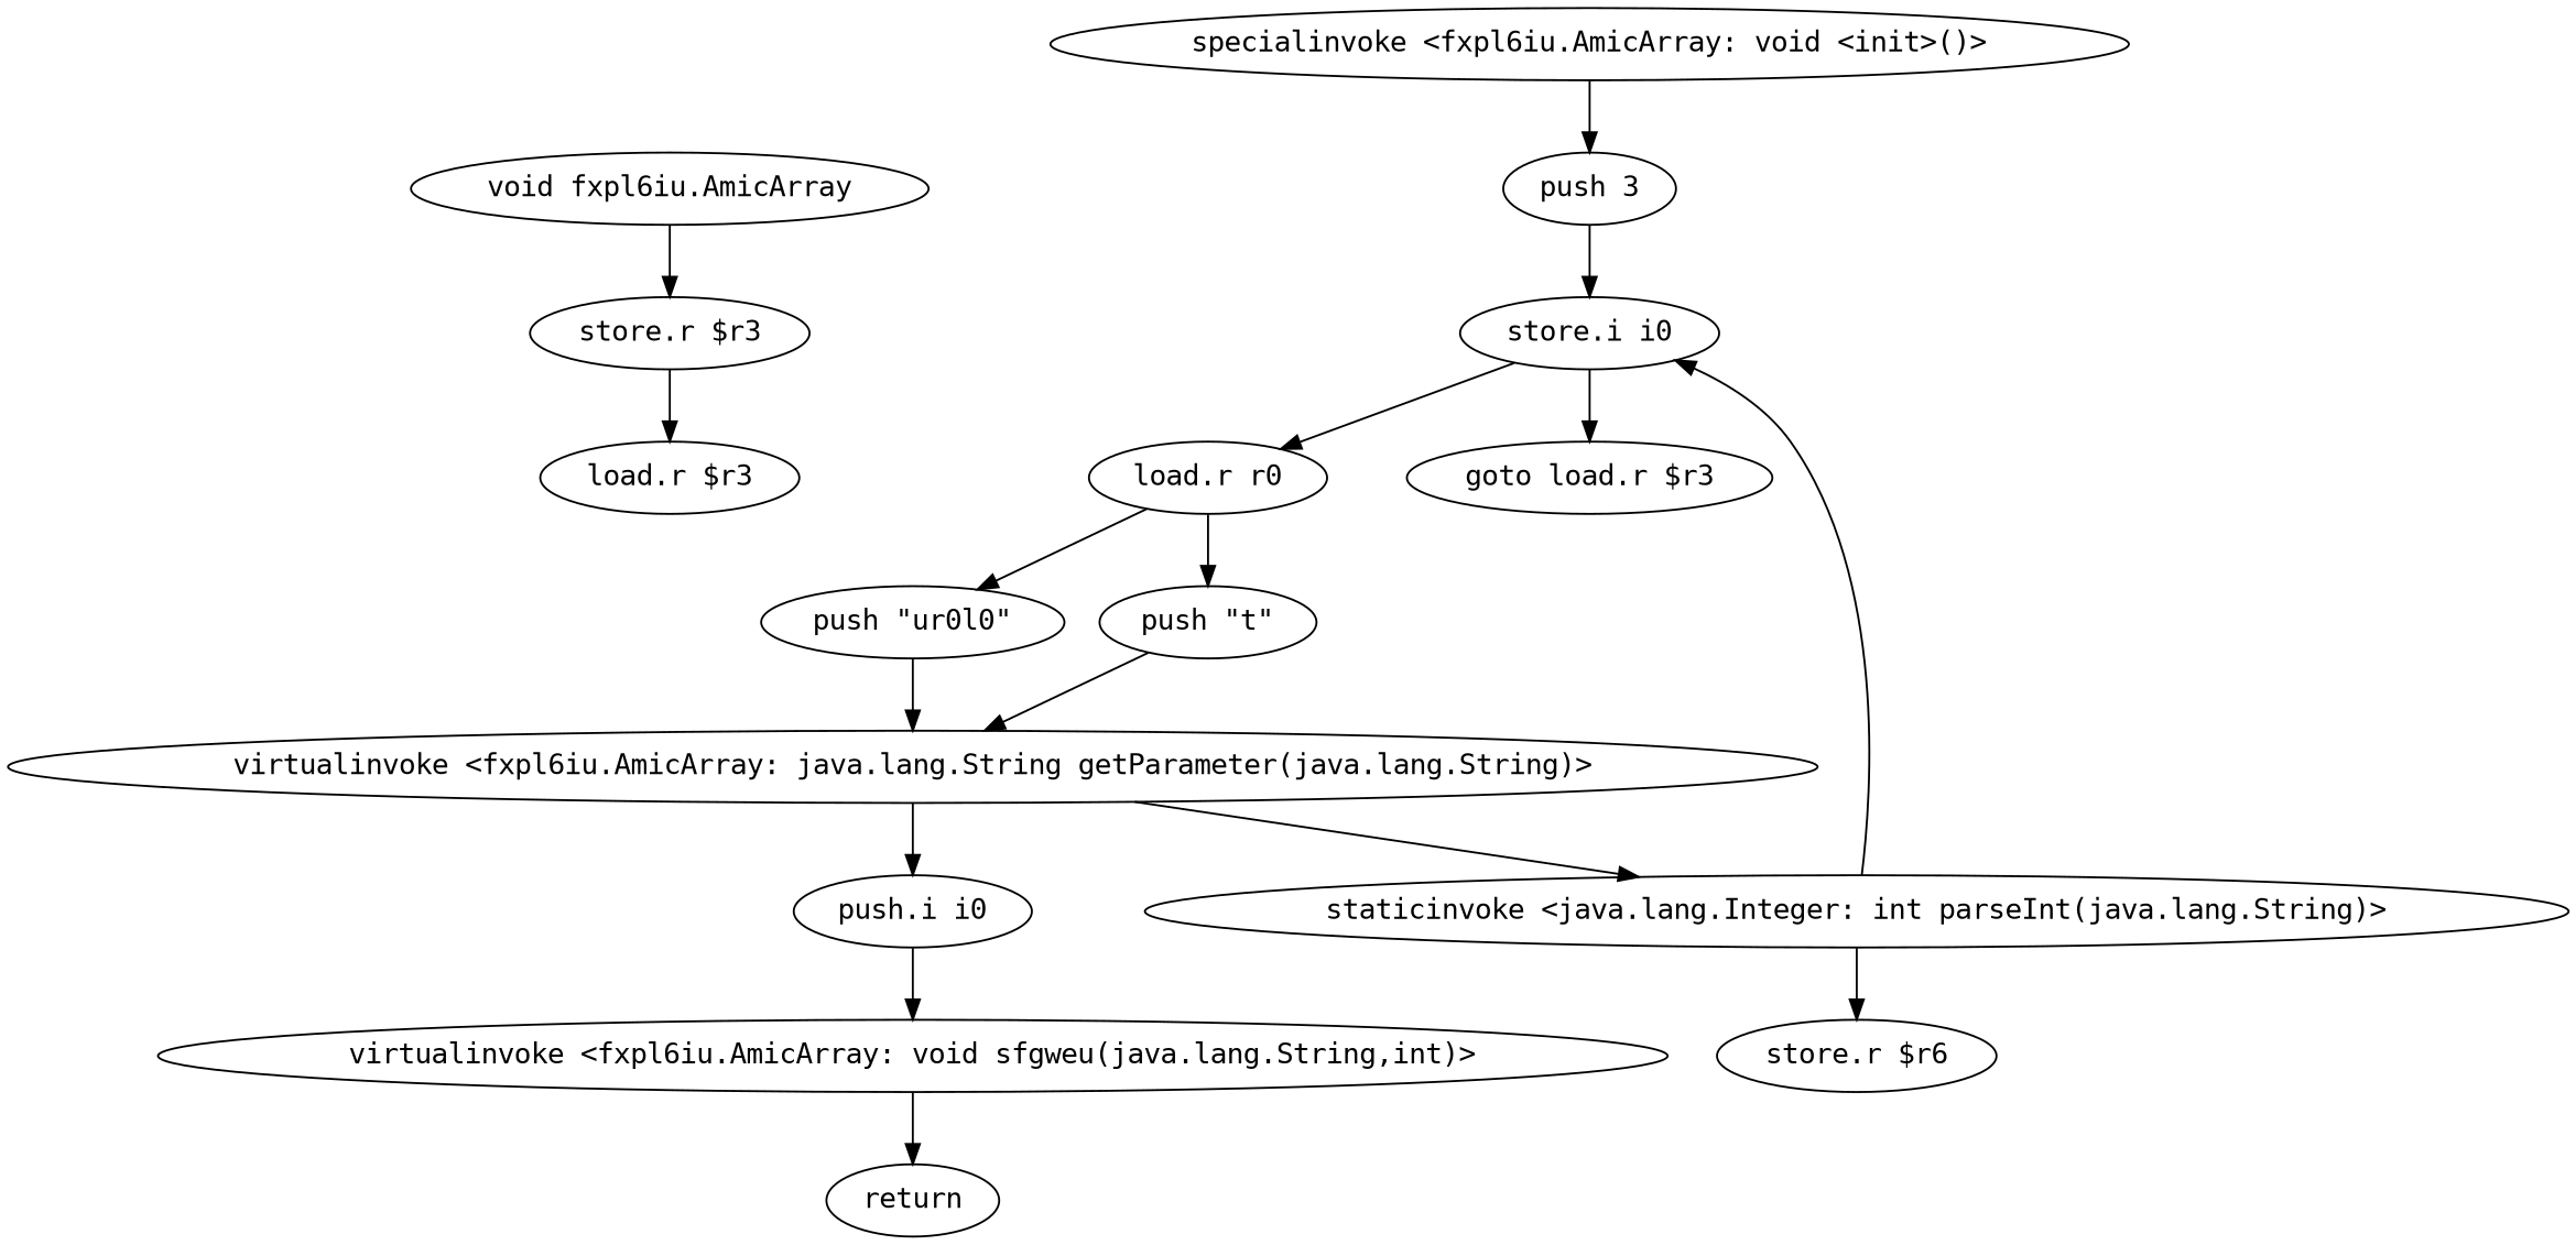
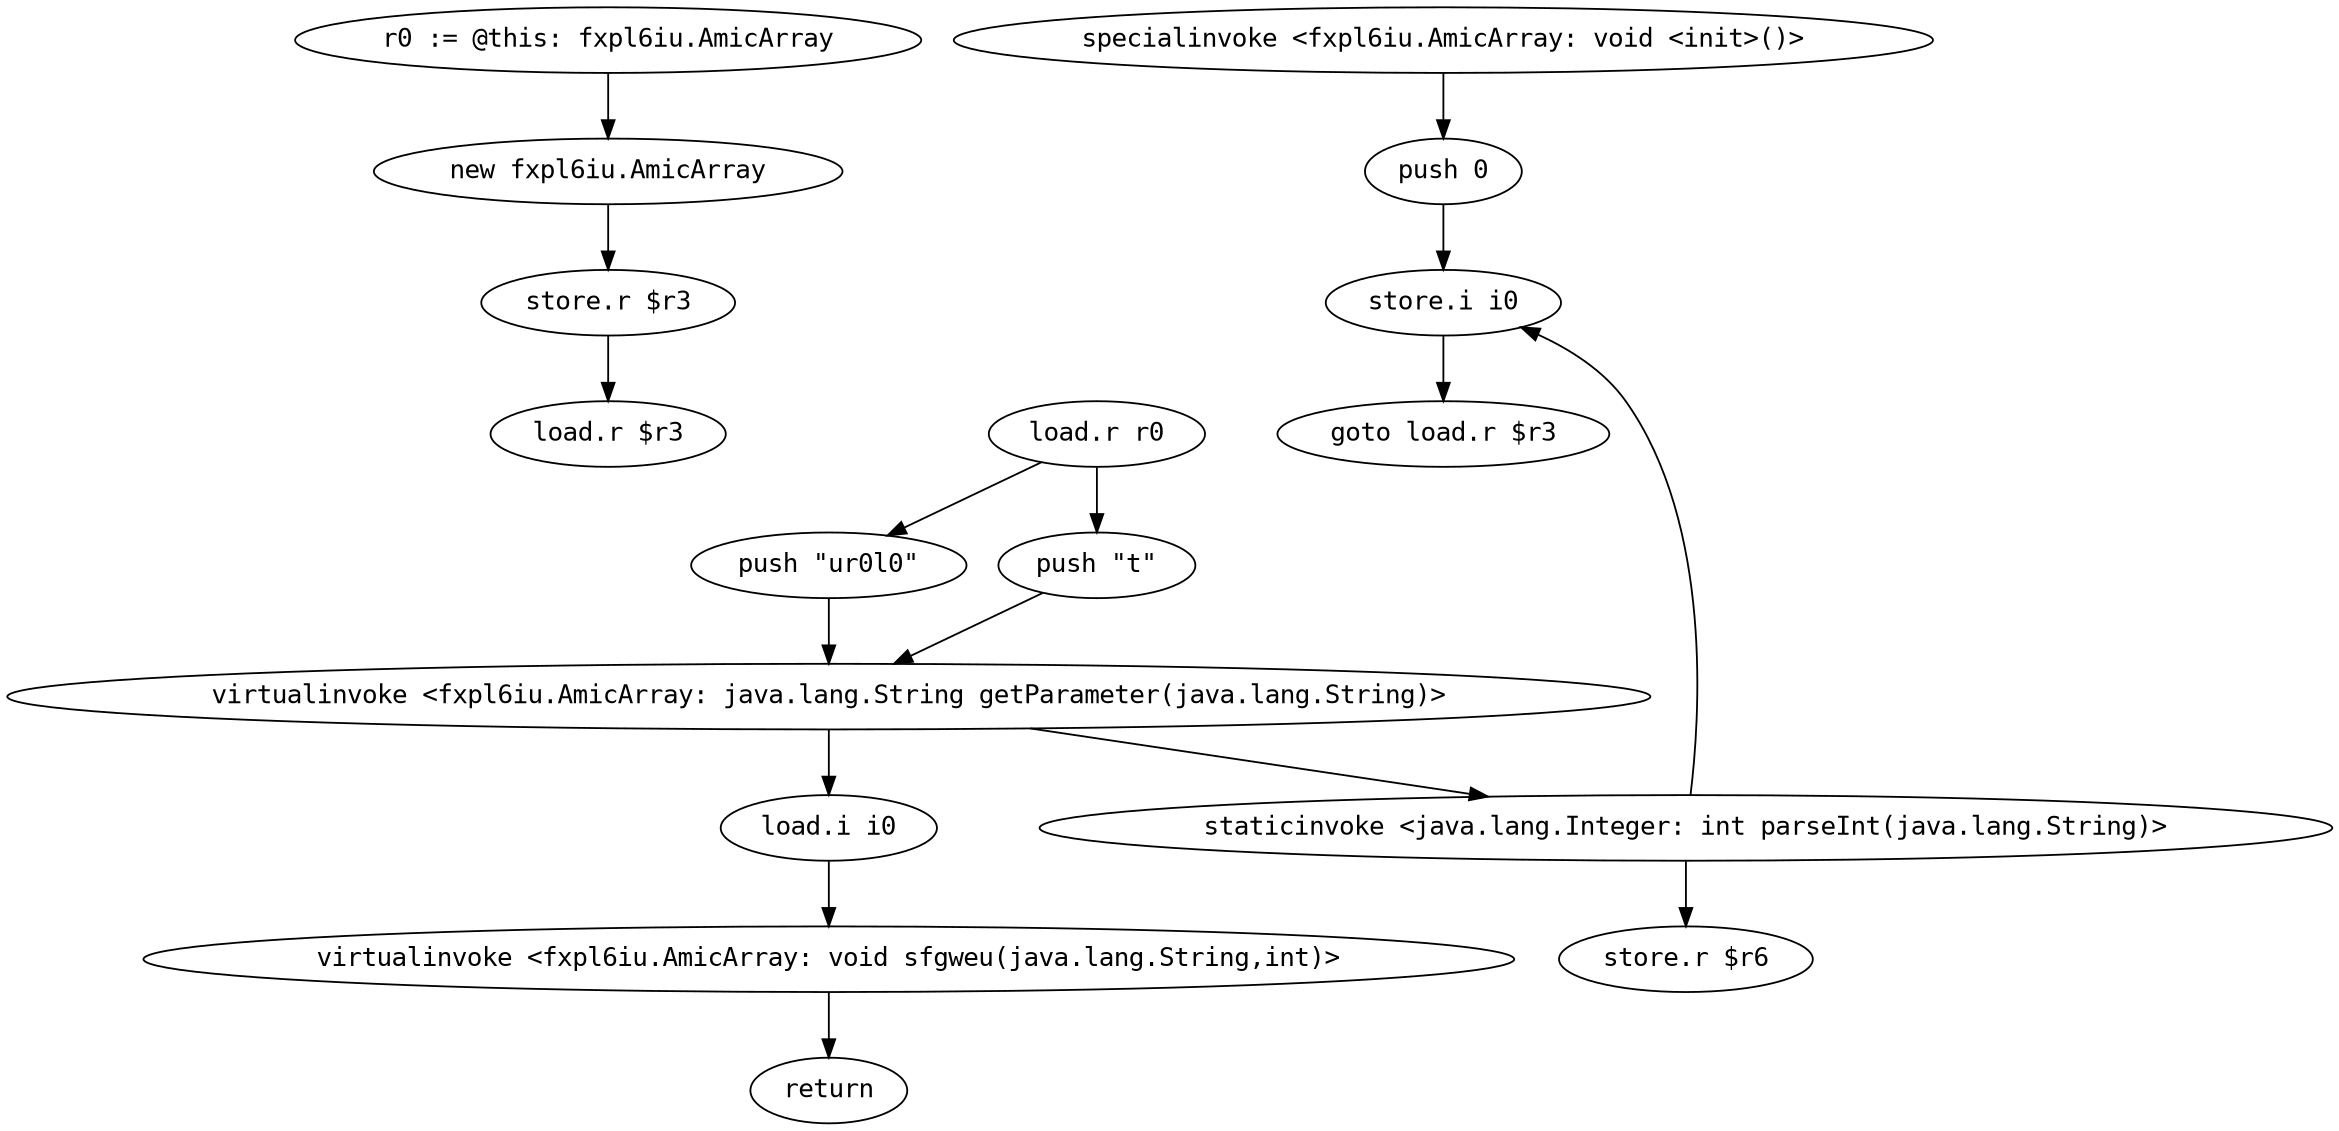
  digraph {
    fontname="DejaVu Sans Mono"
    node [fontname="DejaVu Sans Mono"]
    edge [fontname="DejaVu Sans Mono"]
-   "new fxpl6iu.AmicArray" [label="void fxpl6iu.AmicArray"]
+   "r0 := @this: fxpl6iu.AmicArray"
+   "new fxpl6iu.AmicArray"
    "store.r $r3"
    "load.r $r3"
    "specialinvoke <fxpl6iu.AmicArray: void <init>()>"
-   "push 0" [label="push 3"]
+   "push 0"
    "load.r r0"
    "push \"t\""
    "push \"ur0l0\""
    "store.i i0"
    "goto load.r $r3"
    "virtualinvoke <fxpl6iu.AmicArray: java.lang.String getParameter(java.lang.String)>"
    "staticinvoke <java.lang.Integer: int parseInt(java.lang.String)>"
-   "load.i i0" [label="push.i i0"]
+   "load.i i0"
    "store.r $r6"
    "virtualinvoke <fxpl6iu.AmicArray: void sfgweu(java.lang.String,int)>"
    return
+   "r0 := @this: fxpl6iu.AmicArray" -> "new fxpl6iu.AmicArray"
    "new fxpl6iu.AmicArray" -> "store.r $r3"
    "store.r $r3" -> "load.r $r3"
    "specialinvoke <fxpl6iu.AmicArray: void <init>()>" -> "push 0"
    "push 0" -> "store.i i0"
    "load.r r0" -> "push \"t\""
    "load.r r0" -> "push \"ur0l0\""
    "push \"t\"" -> "virtualinvoke <fxpl6iu.AmicArray: java.lang.String getParameter(java.lang.String)>"
    "push \"ur0l0\"" -> "virtualinvoke <fxpl6iu.AmicArray: java.lang.String getParameter(java.lang.String)>"
-   "store.i i0" -> "load.r r0"
    "store.i i0" -> "goto load.r $r3"
    "virtualinvoke <fxpl6iu.AmicArray: java.lang.String getParameter(java.lang.String)>" -> "staticinvoke <java.lang.Integer: int parseInt(java.lang.String)>"
    "virtualinvoke <fxpl6iu.AmicArray: java.lang.String getParameter(java.lang.String)>" -> "load.i i0"
    "staticinvoke <java.lang.Integer: int parseInt(java.lang.String)>" -> "store.i i0"
    "staticinvoke <java.lang.Integer: int parseInt(java.lang.String)>" -> "store.r $r6"
    "load.i i0" -> "virtualinvoke <fxpl6iu.AmicArray: void sfgweu(java.lang.String,int)>"
    "virtualinvoke <fxpl6iu.AmicArray: void sfgweu(java.lang.String,int)>" -> return
  }
